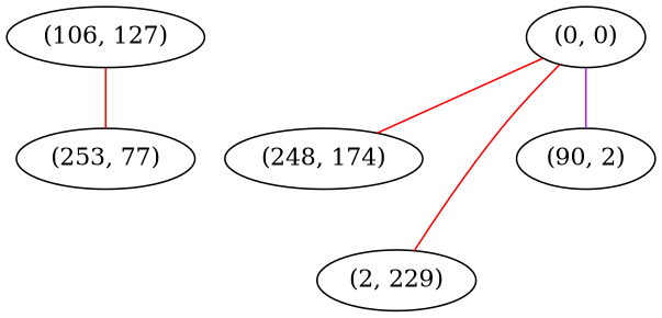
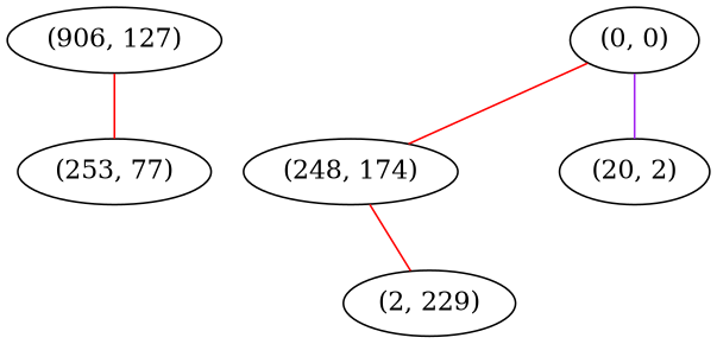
  graph {
    edge [color=red weight=1]
-   "(106, 127)"
+   "(106, 127)" [label="(906, 127)"]
    "(253, 77)"
    "(248, 174)"
    "(2, 229)"
    "(0, 0)"
-   "(20, 2)" [label="(90, 2)"]
+   "(20, 2)"
    "(106, 127)" -- "(253, 77)"
-   "(0, 0)" -- "(2, 229)"
+   "(248, 174)" -- "(2, 229)"
    "(0, 0)" -- "(248, 174)"
    "(0, 0)" -- "(20, 2)" [color=purple weight=4]
  }
